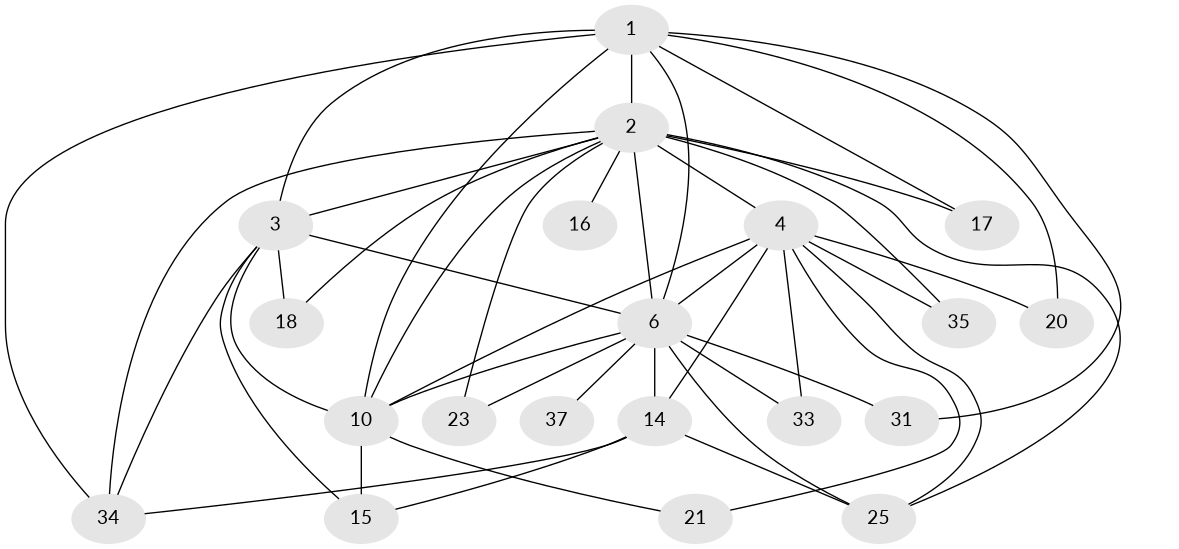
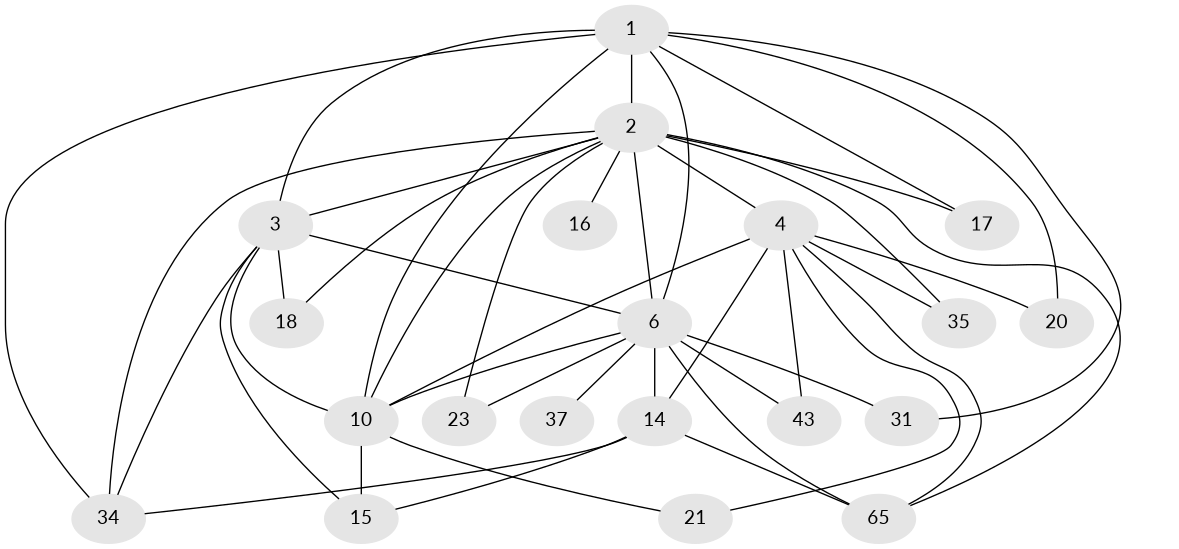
  graph {
    fontname=Lato
    node [color=gray90 fontname=Lato style=filled]
    edge [fontname=Lato]
    1 [super="+19+45"]
    2 [super="+9+26+7"]
    3
    6 [super="+8+47+43+50"]
    10
    17
    20
    31
    34 [super="+42+40"]
    4 [super="+36+13+5+38"]
    16
    18
    23 [super="+41"]
-   25
+   25 [label=65]
    35
    15
    14 [super="+30"]
    21
-   33
+   33 [label=43]
    37
    1 -- 2 [weight=5]
    1 -- 3
    1 -- 6 [weight=3]
    1 -- 10 [weight=2]
    1 -- 17
    1 -- 20
    1 -- 31
    1 -- 34
    2 -- 3 [weight=3]
    2 -- 6 [weight=6]
    2 -- 10 [weight=4]
    2 -- 17
    2 -- 34
    2 -- 4 [weight=8]
    2 -- 16 [weight=2]
    2 -- 18
    2 -- 23
    2 -- 25
    2 -- 35
    3 -- 6 [weight=2]
    3 -- 10
    3 -- 34 [weight=2]
    3 -- 18
    3 -- 15
    6 -- 10 [weight=2]
    6 -- 31
    6 -- 23 [weight=2]
    6 -- 25
    6 -- 14 [weight=3]
    6 -- 33
    6 -- 37
    10 -- 15
    10 -- 21
-   4 -- 6 [weight=6]
    4 -- 10 [weight=2]
    4 -- 20
    4 -- 25
    4 -- 35
    4 -- 14
    4 -- 21
    4 -- 33
    14 -- 34
    14 -- 25
    14 -- 15
  }
